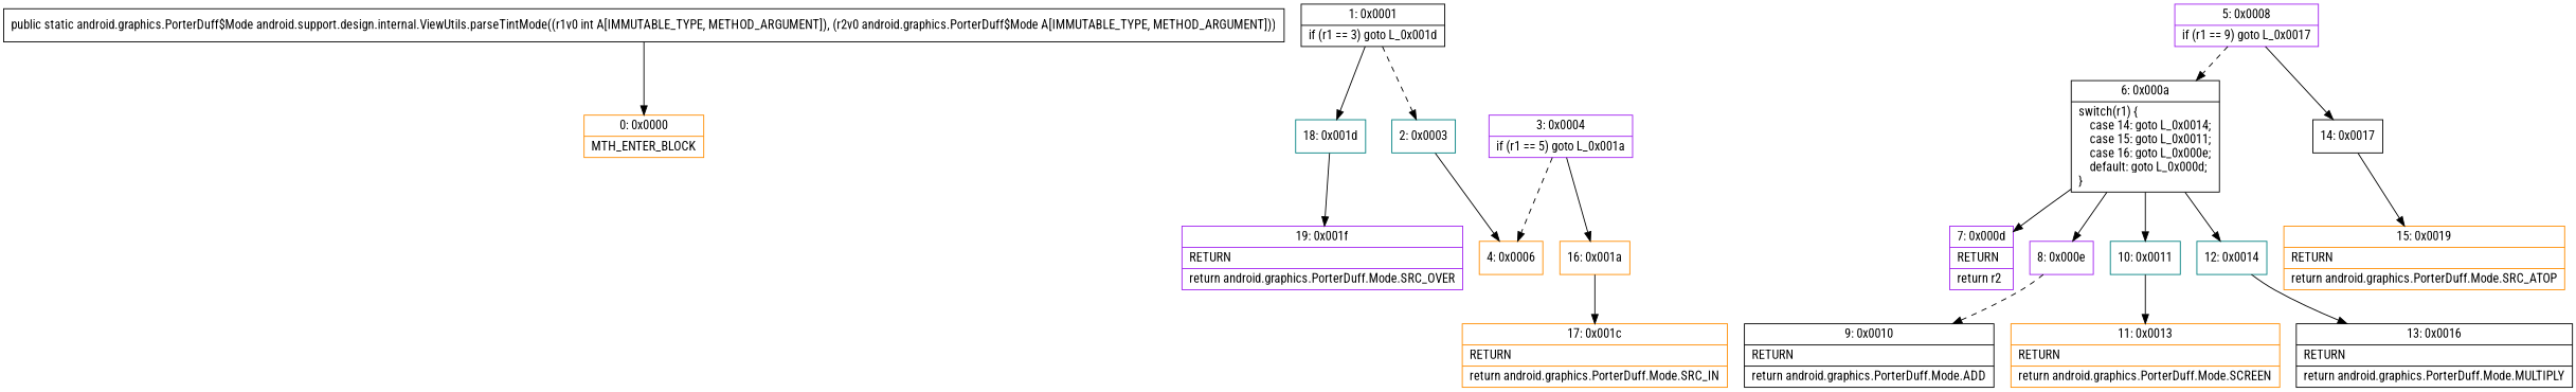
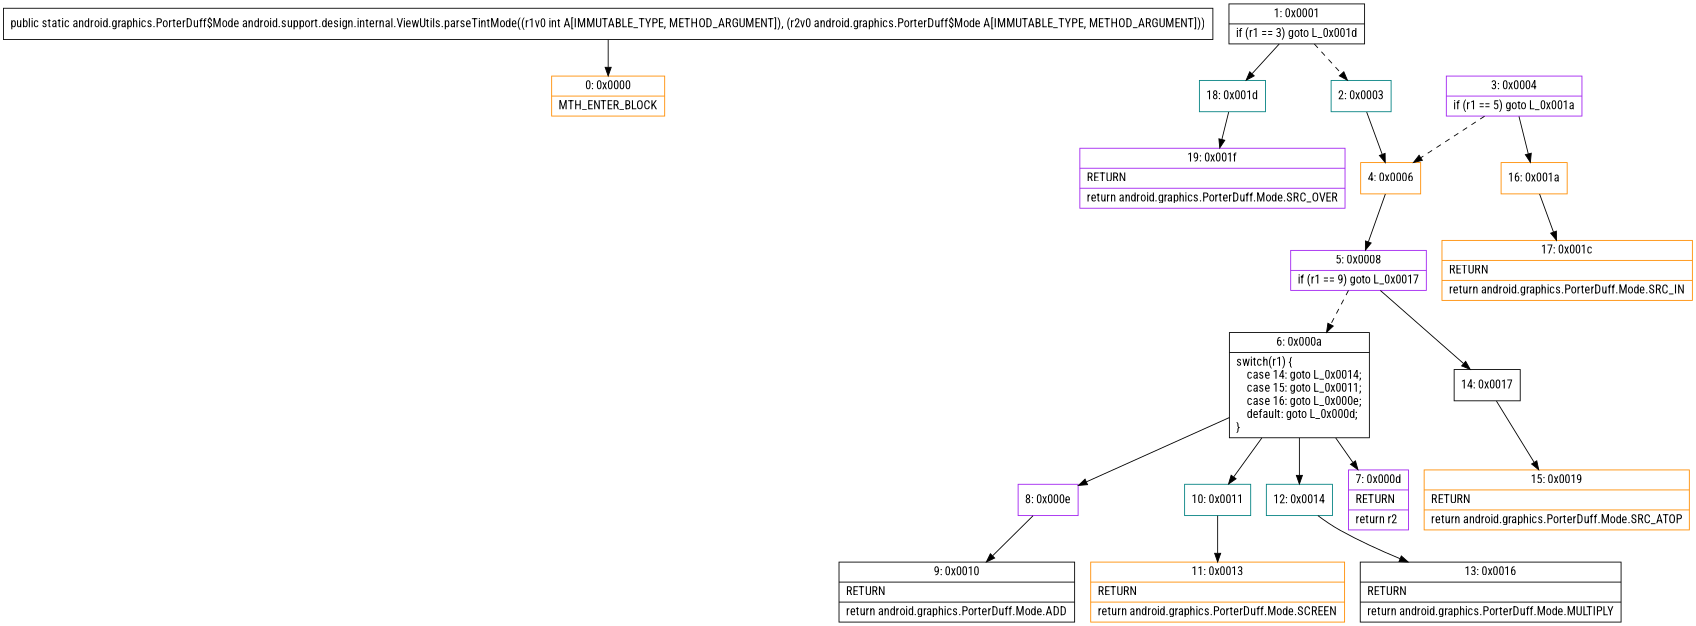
  digraph {
    fontname="Roboto Condensed"
    node [color=darkorange fontname="Roboto Condensed" shape=record]
    edge [fontname="Roboto Condensed"]
    n1 [label="{0\:\ 0x0000|MTH_ENTER_BLOCK\l}"]
    n2 [color=black label="{1\:\ 0x0001|if (r1 == 3) goto L_0x001d\l}"]
    n3 [color=teal label="{2\:\ 0x0003}"]
    n4 [color=teal label="{18\:\ 0x001d}"]
    n5 [label="{4\:\ 0x0006}"]
    n6 [color=purple label="{19\:\ 0x001f|RETURN\l|return android.graphics.PorterDuff.Mode.SRC_OVER\l}"]
    n7 [color=purple label="{3\:\ 0x0004|if (r1 == 5) goto L_0x001a\l}"]
    n8 [label="{16\:\ 0x001a}"]
    n9 [color=purple label="{5\:\ 0x0008|if (r1 == 9) goto L_0x0017\l}"]
    n10 [label="{17\:\ 0x001c|RETURN\l|return android.graphics.PorterDuff.Mode.SRC_IN\l}"]
    n11 [color=black label="{6\:\ 0x000a|switch(r1) \{\l    case 14: goto L_0x0014;\l    case 15: goto L_0x0011;\l    case 16: goto L_0x000e;\l    default: goto L_0x000d;\l\}\l}"]
    n12 [color=black label="{14\:\ 0x0017}"]
    n13 [color=purple label="{7\:\ 0x000d|RETURN\l|return r2\l}"]
    n14 [color=purple label="{8\:\ 0x000e}"]
    n15 [color=teal label="{10\:\ 0x0011}"]
    n16 [color=teal label="{12\:\ 0x0014}"]
    n17 [label="{15\:\ 0x0019|RETURN\l|return android.graphics.PorterDuff.Mode.SRC_ATOP\l}"]
    n18 [color=black label="{9\:\ 0x0010|RETURN\l|return android.graphics.PorterDuff.Mode.ADD\l}"]
    n19 [label="{11\:\ 0x0013|RETURN\l|return android.graphics.PorterDuff.Mode.SCREEN\l}"]
    n20 [color=black label="{13\:\ 0x0016|RETURN\l|return android.graphics.PorterDuff.Mode.MULTIPLY\l}"]
    n21 [color=black label="{public static android.graphics.PorterDuff$Mode android.support.design.internal.ViewUtils.parseTintMode((r1v0 int A[IMMUTABLE_TYPE, METHOD_ARGUMENT]), (r2v0 android.graphics.PorterDuff$Mode A[IMMUTABLE_TYPE, METHOD_ARGUMENT])) }"]
    n2 -> n3 [style=dashed]
    n2 -> n4
    n3 -> n5
    n4 -> n6
+   n5 -> n9
    n7 -> n5 [style=dashed]
    n7 -> n8
    n8 -> n10
    n9 -> n11 [style=dashed]
    n9 -> n12
    n11 -> n13
    n11 -> n14
    n11 -> n15
    n11 -> n16
    n12 -> n17
-   n14 -> n18 [style=dashed]
+   n14 -> n18
    n15 -> n19
    n16 -> n20
    n21 -> n1
  }
